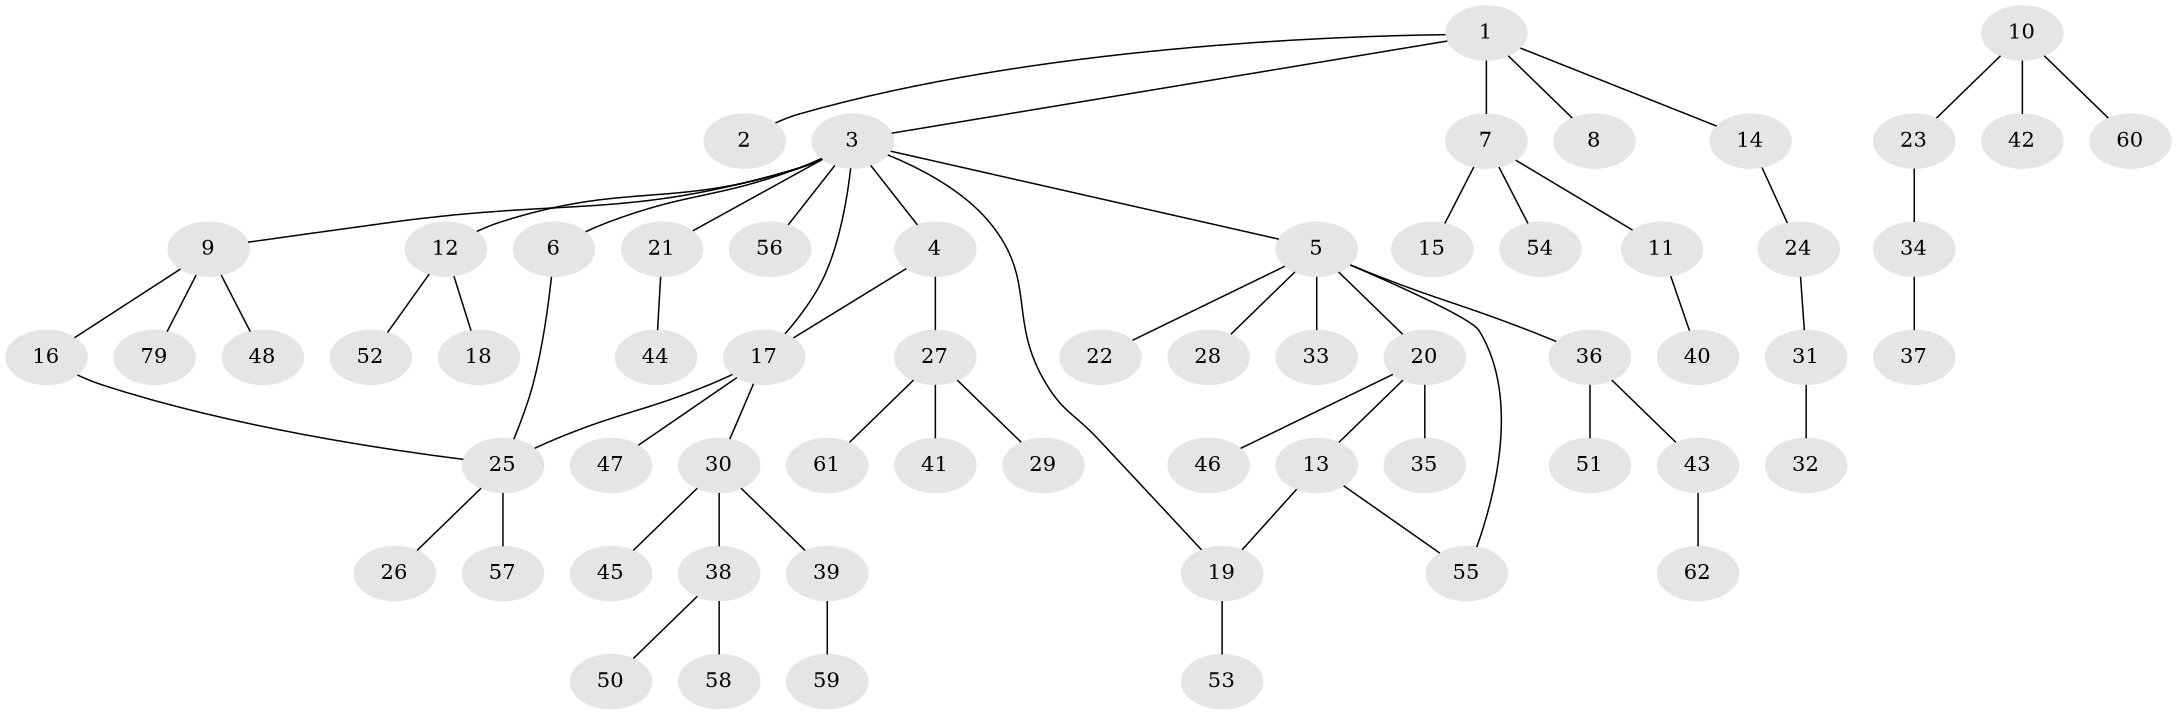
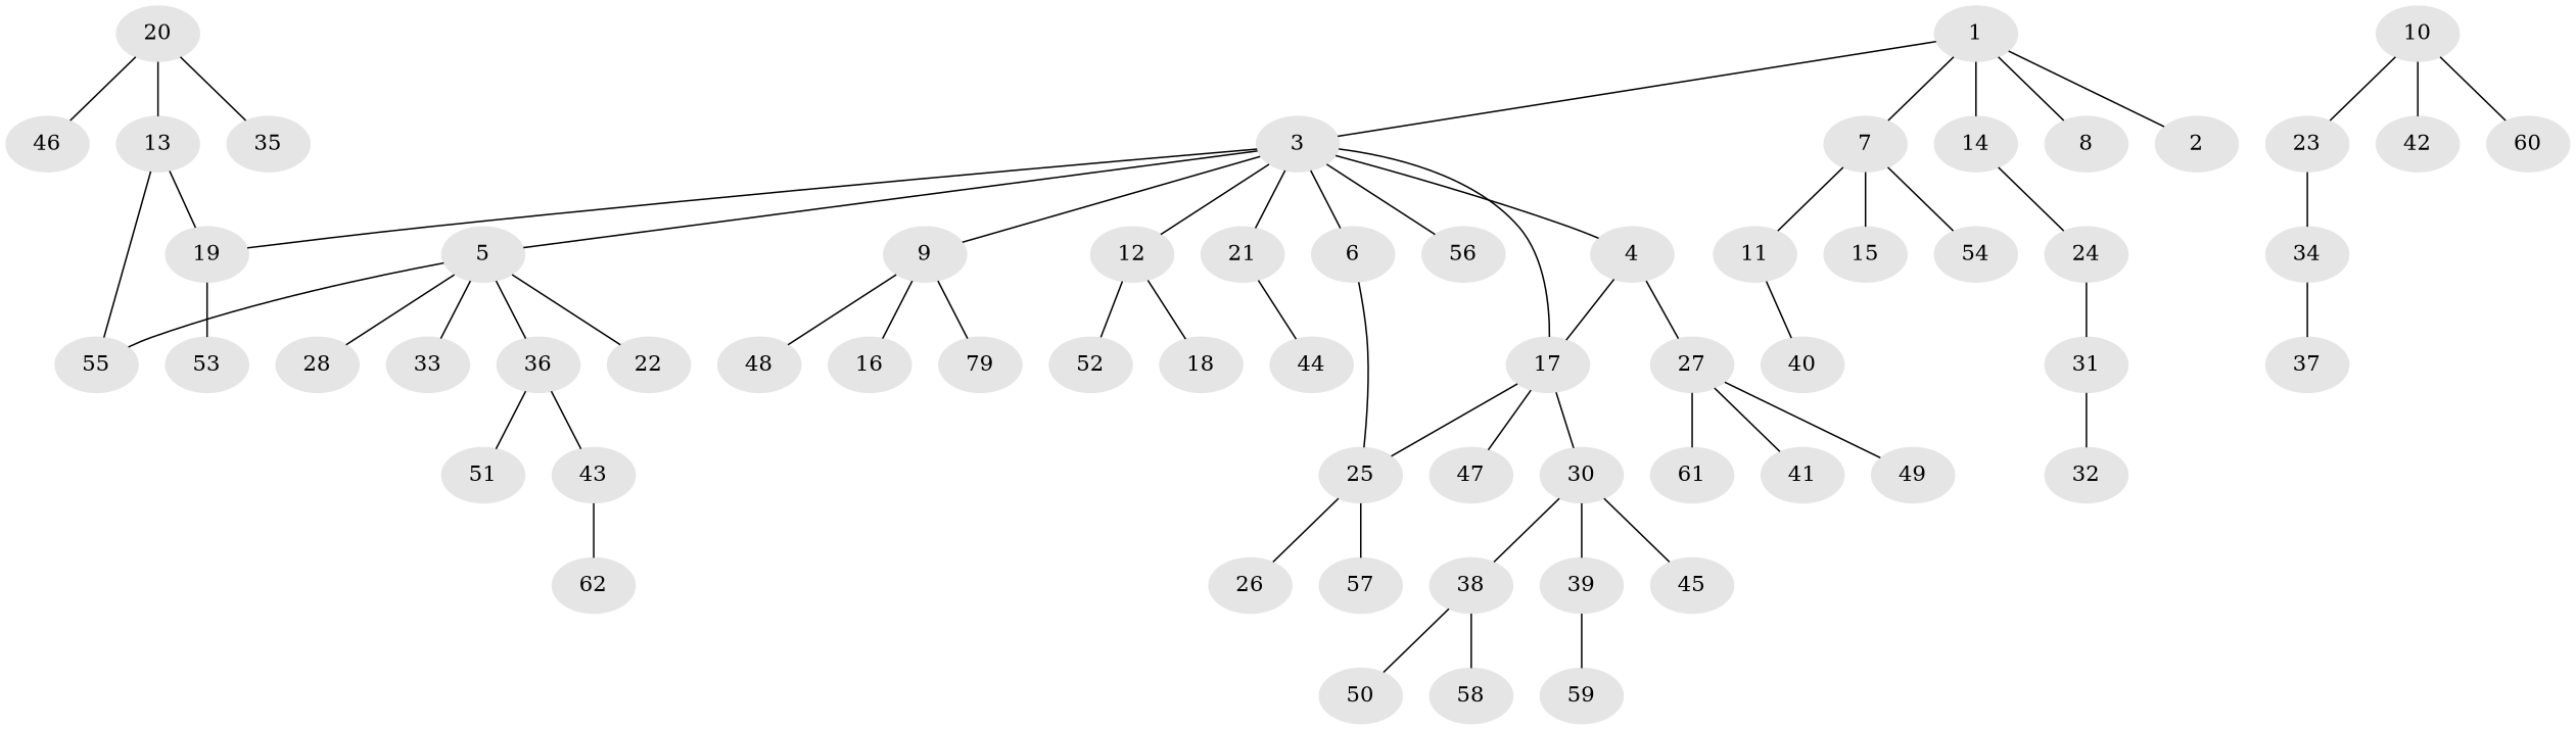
  graph {
    node [color=gray90 style=filled]
    1
    2
    3
    7
    8
    14
    4
    5
    6
    9
    12
    17
    19
    21
    56
    11
    15
    54
    24
    27
    20
    22
    28
    33
    36
    55
    25
    16
    n29 [label=79]
    48
    18
    52
    30
    47
    53
    44
    10
    23
    42
    60
    41
-   49 [label=29]
+   49
    61
    13
    35
    46
    43
    51
    26
    57
    40
    34
    31
    38
    39
    45
    37
    32
    50
    58
    59
    62
    1 -- 2
    1 -- 3
    1 -- 7
    1 -- 8
    1 -- 14
    3 -- 4
    3 -- 5
    3 -- 6
    3 -- 9
    3 -- 12
    3 -- 17
    3 -- 19
    3 -- 21
    3 -- 56
    7 -- 11
    7 -- 15
    7 -- 54
    14 -- 24
    4 -- 17
    4 -- 27
-   5 -- 20
    5 -- 22
    5 -- 28
    5 -- 33
    5 -- 36
    5 -- 55
    6 -- 25
    9 -- 16
    9 -- n29
    9 -- 48
    12 -- 18
    12 -- 52
    17 -- 25
    17 -- 30
    17 -- 47
    19 -- 53
    21 -- 44
    11 -- 40
    24 -- 31
    27 -- 41
    27 -- 49
    27 -- 61
    20 -- 13
    20 -- 35
    20 -- 46
    36 -- 43
    36 -- 51
    25 -- 26
    25 -- 57
-   16 -- 25
    30 -- 38
    30 -- 39
    30 -- 45
    10 -- 23
    10 -- 42
    10 -- 60
    23 -- 34
    13 -- 19
    13 -- 55
    43 -- 62
    34 -- 37
    31 -- 32
    38 -- 50
    38 -- 58
    39 -- 59
  }
